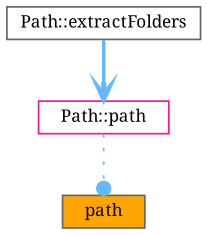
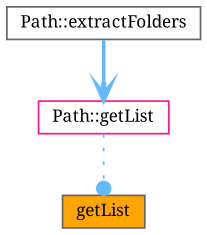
  digraph {
    fontname="Noto Serif"
    rankdir=TB
    node [color=gray40 fillcolor=white fontname="Noto Serif" fontsize=10 shape=box style=filled]
    edge [color=steelblue1 fontname="Noto Serif" fontsize=10 labelfontname=Helvetica labelfontsize=10]
    n1 [fontcolor=black height=0.2 label="Path::extractFolders" width=0.4]
-   n2 [color=deeppink height=0.2 label="Path::path" width=0.4]
-   n3 [fillcolor=orange height=0.2 label=path width=0.4]
+   n2 [color=deeppink height=0.2 label="Path::getList" width=0.4]
+   n3 [fillcolor=orange height=0.2 label=getList width=0.4]
    n1 -> n2 [arrowhead=vee style=bold]
    n2 -> n3 [arrowhead=dot style=dotted]
  }
